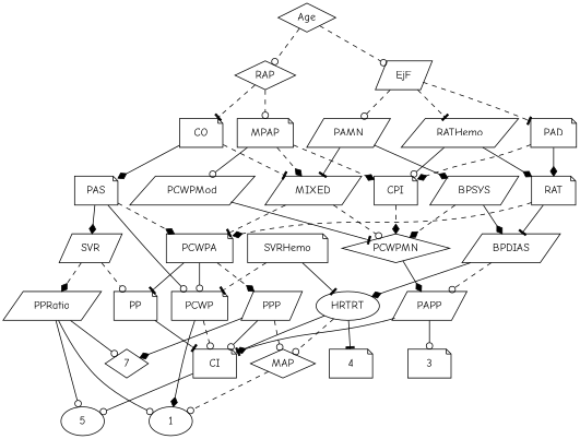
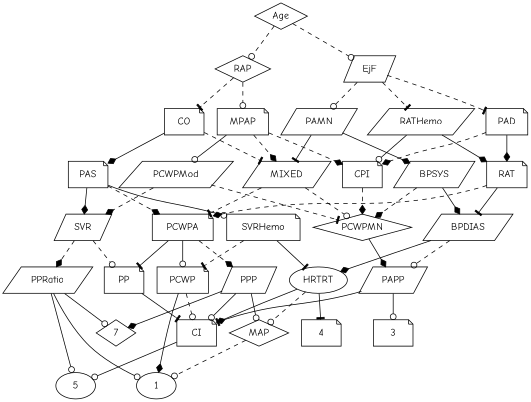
  strict digraph {
    fontname="Comic Neue"
    node [fontname="Comic Neue" shape=note]
    edge [arrowhead=odot fontname="Comic Neue" style=solid]
    1 [height=0.5 shape=ellipse width=0.75]
    n2 [height=0.5 label=7 shape=diamond width=0.75]
    3 [height=0.5 width=0.75]
    4 [height=0.5 width=0.75]
    5 [height=0.5 shape=ellipse width=0.75]
    Age [height=0.5 shape=diamond width=0.75]
    EjF [height=0.5 shape=parallelogram width=0.75]
    RAP [height=0.5 shape=diamond width=0.77632]
    PAD [height=0.5 width=0.79437]
    PAMN [height=0.5 shape=parallelogram width=1.011]
    RATHemo [height=0.5 shape=parallelogram width=1.3721]
    MPAP [height=0.5 width=0.97491]
    CO [height=0.5 width=0.75]
    CPI [height=0.5 width=0.75]
    RAT [height=0.5 width=0.75827]
    MIXED [height=0.5 shape=parallelogram width=1.1193]
    BPSYS [height=0.5 shape=parallelogram width=1.0471]
    PCWPMod [height=0.5 shape=parallelogram width=1.4443]
    PAS [height=0.5 width=0.75]
    PCWPMN [height=0.5 shape=diamond width=1.3902]
    PCWPA [height=0.5 width=1.1555]
    BPDIAS [height=0.5 shape=parallelogram width=1.1735]
    SVR [height=0.5 shape=parallelogram width=0.77632]
    SVRHemo [height=0.5 width=1.3902]
    PP [height=0.5 width=0.75]
    PPP [height=0.5 shape=parallelogram width=0.75]
    PCWP [height=0.5 width=0.97491]
    PAPP [height=0.5 shape=parallelogram width=0.88464]
    HRTRT [height=0.5 shape=ellipse width=1.1013]
    CI [height=0.5 width=0.75]
    MAP [height=0.5 shape=diamond width=0.84854]
    PPRatio [height=0.5 shape=parallelogram width=1.1013]
    Age -> EjF [style=dashed]
    Age -> RAP [style=dashed]
    EjF -> PAD [arrowhead=tee style=dashed]
    EjF -> PAMN [style=dashed]
    EjF -> RATHemo [arrowhead=tee style=dashed]
    RAP -> MPAP [style=dashed]
    RAP -> CO [arrowhead=tee style=dashed]
    PAD -> CPI [arrowhead=diamond style=dashed]
    PAD -> RAT [arrowhead=diamond]
    PAMN -> MIXED [arrowhead=tee]
    PAMN -> BPSYS [arrowhead=diamond]
    RATHemo -> CPI
    RATHemo -> RAT [arrowhead=diamond]
    MPAP -> CPI [arrowhead=diamond style=dashed]
    MPAP -> MIXED [arrowhead=diamond style=dashed]
    MPAP -> PCWPMod
    CO -> MIXED [arrowhead=tee style=dashed]
    CO -> PAS [arrowhead=diamond]
    CPI -> PCWPMN [arrowhead=diamond style=dashed]
    RAT -> PCWPA [arrowhead=diamond style=dashed]
    RAT -> BPDIAS [arrowhead=tee]
    MIXED -> PCWPMN [style=dashed]
    MIXED -> PCWPA [arrowhead=tee style=dashed]
    BPSYS -> PCWPMN [arrowhead=diamond style=dashed]
    BPSYS -> BPDIAS [arrowhead=diamond]
-   PCWPMod -> PCWPMN [arrowhead=tee]
+   PCWPMod -> PCWPMN [arrowhead=tee style=dashed]
+   PCWPMod -> SVR [arrowhead=diamond style=dashed]
    PAS -> PCWPA [arrowhead=diamond style=dashed]
    PAS -> SVR [arrowhead=diamond]
-   PAS -> PCWP
+   PAS -> SVRHemo
    PCWPMN -> PAPP [arrowhead=diamond]
    PCWPA -> PP [arrowhead=tee]
    PCWPA -> PPP [arrowhead=diamond style=dashed]
    PCWPA -> PCWP
    BPDIAS -> PAPP [style=dashed]
    BPDIAS -> HRTRT [arrowhead=diamond]
    SVR -> PP [style=dashed]
    SVR -> PPRatio [arrowhead=diamond style=dashed]
    SVRHemo -> PCWP [arrowhead=tee style=dashed]
    SVRHemo -> HRTRT [arrowhead=tee]
    PP -> CI [arrowhead=tee]
    PPP -> n2 [arrowhead=diamond]
    PPP -> CI
-   PPP -> MAP [style=dashed]
+   PPP -> MAP
    PCWP -> 1 [arrowhead=diamond]
    PCWP -> CI [style=dashed]
    PAPP -> 3
    PAPP -> CI [arrowhead=diamond]
    HRTRT -> 4 [arrowhead=tee]
    HRTRT -> CI [arrowhead=tee]
    HRTRT -> MAP [style=dashed]
    CI -> 5
    MAP -> 1 [style=dashed]
    PPRatio -> 1
    PPRatio -> n2
    PPRatio -> 5
  }
